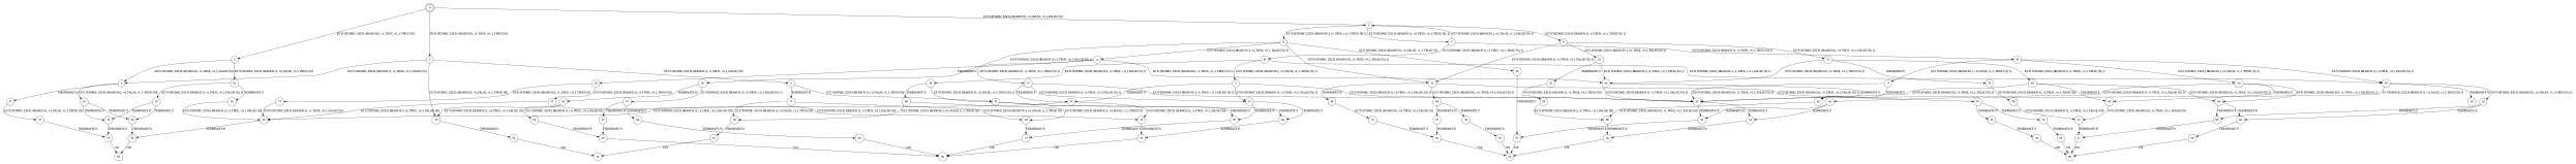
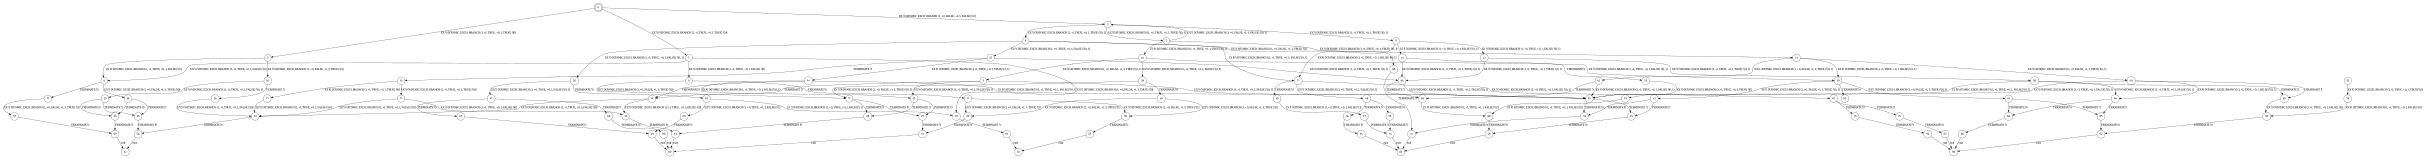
  digraph {
    fontname=Merriweather
    node [fontname=Merriweather shape=circle]
    edge [fontname=Merriweather]
    0 [peripheries=2]
    1
    2
    3
    4
    6
    70
    7
    8
    9
    10
    11
    12
    5
    13
    14
    15
    16
    17
    18
    19
    20
    21
    22
    86
    23
    24
    25
    26
    27
    28
    29
    30
    31
    32
    33
    34
    35
    36
    37
    38
    39
    40
    41
    42
    43
    44
    45
    46
    47
    48
    49
    50
    51
    52
    53
    54
    55
    56
    57
    58
    59
    60
    61
    62
    63
    64
    65
    66
    67
    68
    69
    71
    72
    73
    74
    75
    76
    77
    78
    79
    80
    81
    82
    83
    84
    85
    87
    88
    89
    90
    91
    92
    93
    94
    95
    96
    97
    98
    0 -> 1 [label="EX !0 !ATOMIC_EXCH_BRANCH (1, +1, TRUE, +0, 1, TRUE) !{0}"]
    0 -> 2 [label="EX !1 !ATOMIC_EXCH_BRANCH (1, +0, FALSE, +1, 3, FALSE) !{0}"]
    0 -> 3 [label="EX !0 !ATOMIC_EXCH_BRANCH (1, +1, TRUE, +0, 1, TRUE) !{0}"]
    1 -> 4 [label="EX !0 !ATOMIC_EXCH_BRANCH (1, +1, TRUE, +0, 1, FALSE) !{0}"]
    1 -> 6 [label="EX !0 !ATOMIC_EXCH_BRANCH (1, +1, TRUE, +0, 1, FALSE) !{0}"]
    1 -> 70 [label="EX !1 !ATOMIC_EXCH_BRANCH (1, +0, FALSE, +1, 3, TRUE) !{0}"]
    2 -> 7 [label="EX !1 !ATOMIC_EXCH_BRANCH (1, +0, TRUE, +0, 1, TRUE) !{0, 1}"]
    2 -> 8 [label="EX !0 !ATOMIC_EXCH_BRANCH (1, +1, TRUE, +0, 1, TRUE) !{0, 1}"]
    2 -> 9 [label="EX !0 !ATOMIC_EXCH_BRANCH (1, +1, TRUE, +0, 1, TRUE) !{0, 1}"]
    3 -> 6 [label="EX !0 !ATOMIC_EXCH_BRANCH (1, +1, TRUE, +0, 1, FALSE) !{0}"]
    3 -> 10 [label="EX !1 !ATOMIC_EXCH_BRANCH (1, +0, FALSE, +1, 3, TRUE) !{0}"]
    4 -> 11 [label="EX !1 !ATOMIC_EXCH_BRANCH (1, +0, FALSE, +1, 3, TRUE) !{0}"]
    4 -> 12 [label="TERMINATE !0"]
    6 -> 16 [label="EX !1 !ATOMIC_EXCH_BRANCH (1, +0, FALSE, +1, 3, TRUE) !{0}"]
    6 -> 17 [label="TERMINATE !0"]
    70 -> 91 [label="TERMINATE !1"]
    7 -> 2 [label="EX !1 !ATOMIC_EXCH_BRANCH (1, +0, FALSE, +1, 3, FALSE) !{0, 1}"]
    7 -> 18 [label="EX !0 !ATOMIC_EXCH_BRANCH (1, +1, TRUE, +0, 1, TRUE) !{0, 1}"]
    7 -> 19 [label="EX !0 !ATOMIC_EXCH_BRANCH (1, +1, TRUE, +0, 1, TRUE) !{0, 1}"]
    8 -> 20 [label="EX !0 !ATOMIC_EXCH_BRANCH (1, +1, TRUE, +0, 1, FALSE) !{0, 1}"]
    8 -> 21 [label="EX !1 !ATOMIC_EXCH_BRANCH (1, +0, TRUE, +0, 1, FALSE) !{0, 1}"]
    8 -> 22 [label="EX !0 !ATOMIC_EXCH_BRANCH (1, +1, TRUE, +0, 1, FALSE) !{0, 1}"]
    8 -> 86 [label="EX !1 !ATOMIC_EXCH_BRANCH (1, +0, FALSE, +1, 3, TRUE) !{1}"]
    9 -> 22 [label="EX !0 !ATOMIC_EXCH_BRANCH (1, +1, TRUE, +0, 1, FALSE) !{0, 1}"]
    9 -> 23 [label="EX !1 !ATOMIC_EXCH_BRANCH (1, +0, TRUE, +0, 1, FALSE) !{0, 1}"]
    9 -> 24 [label="EX !1 !ATOMIC_EXCH_BRANCH (1, +0, TRUE, +0, 1, FALSE) !{0, 1}"]
    10 -> 25 [label="EX !0 !ATOMIC_EXCH_BRANCH (1, +1, TRUE, +0, 1, FALSE) !{0, 1}"]
    10 -> 26 [label="TERMINATE !1"]
    11 -> 27 [label="TERMINATE !0"]
    11 -> 28 [label="TERMINATE !1"]
    12 -> 29 [label="EX !1 !ATOMIC_EXCH_BRANCH (1, +0, FALSE, +1, 3, TRUE) !{1}"]
    12 -> 30 [label="EX !1 !ATOMIC_EXCH_BRANCH (1, +0, FALSE, +1, 3, TRUE) !{1}"]
    5 -> 13 [label="EX !0 !ATOMIC_EXCH_BRANCH (1, +1, TRUE, +0, 1, FALSE) !{0, 1}"]
    5 -> 14 [label="TERMINATE !1"]
    5 -> 15 [label="EX !0 !ATOMIC_EXCH_BRANCH (1, +1, TRUE, +0, 1, FALSE) !{0, 1}"]
    13 -> 27 [label="TERMINATE !0"]
    13 -> 28 [label="TERMINATE !1"]
    14 -> 31 [label="EX !0 !ATOMIC_EXCH_BRANCH (1, +1, TRUE, +0, 1, FALSE) !{0}"]
    14 -> 32 [label="EX !0 !ATOMIC_EXCH_BRANCH (1, +1, TRUE, +0, 1, FALSE) !{0}"]
    15 -> 33 [label="TERMINATE !0"]
    15 -> 34 [label="TERMINATE !1"]
    16 -> 35 [label="TERMINATE !0"]
    16 -> 36 [label="TERMINATE !1"]
    17 -> 37 [label="EX !1 !ATOMIC_EXCH_BRANCH (1, +0, FALSE, +1, 3, TRUE) !{1}"]
    18 -> 5 [label="EX !1 !ATOMIC_EXCH_BRANCH (1, +0, FALSE, +1, 3, TRUE) !{0, 1}"]
    18 -> 38 [label="EX !0 !ATOMIC_EXCH_BRANCH (1, +1, TRUE, +0, 1, FALSE) !{0, 1}"]
    18 -> 39 [label="EX !0 !ATOMIC_EXCH_BRANCH (1, +1, TRUE, +0, 1, FALSE) !{0, 1}"]
    19 -> 39 [label="EX !0 !ATOMIC_EXCH_BRANCH (1, +1, TRUE, +0, 1, FALSE) !{0, 1}"]
    19 -> 40 [label="EX !1 !ATOMIC_EXCH_BRANCH (1, +0, FALSE, +1, 3, TRUE) !{0, 1}"]
    19 -> 41 [label="EX !1 !ATOMIC_EXCH_BRANCH (1, +0, FALSE, +1, 3, TRUE) !{0, 1}"]
    20 -> 42 [label="EX !1 !ATOMIC_EXCH_BRANCH (1, +0, TRUE, +0, 1, FALSE) !{0, 1}"]
    20 -> 43 [label="TERMINATE !0"]
    21 -> 44 [label="EX !0 !ATOMIC_EXCH_BRANCH (1, +1, TRUE, +0, 1, TRUE) !{0, 1}"]
    21 -> 45 [label="TERMINATE !1"]
    21 -> 46 [label="EX !0 !ATOMIC_EXCH_BRANCH (1, +1, TRUE, +0, 1, TRUE) !{0, 1}"]
    22 -> 47 [label="EX !1 !ATOMIC_EXCH_BRANCH (1, +0, TRUE, +0, 1, FALSE) !{0, 1}"]
    22 -> 48 [label="EX !1 !ATOMIC_EXCH_BRANCH (1, +0, TRUE, +0, 1, FALSE) !{0, 1}"]
    22 -> 49 [label="TERMINATE !0"]
    86 -> 57 [label="TERMINATE !1"]
    23 -> 46 [label="EX !0 !ATOMIC_EXCH_BRANCH (1, +1, TRUE, +0, 1, TRUE) !{0, 1}"]
    23 -> 50 [label="EX !0 !ATOMIC_EXCH_BRANCH (1, +1, TRUE, +0, 1, TRUE) !{0, 1}"]
-   23 -> 51 [label="TERMINATE !1"]
    24 -> 46 [label="EX !0 !ATOMIC_EXCH_BRANCH (1, +1, TRUE, +0, 1, TRUE) !{0, 1}"]
    24 -> 52 [label="TERMINATE !1"]
    25 -> 35 [label="TERMINATE !0"]
    25 -> 36 [label="TERMINATE !1"]
    26 -> 32 [label="EX !0 !ATOMIC_EXCH_BRANCH (1, +1, TRUE, +0, 1, FALSE) !{0}"]
    27 -> 53 [label="TERMINATE !1"]
    28 -> 54 [label="TERMINATE !0"]
    29 -> 53 [label="TERMINATE !1"]
    30 -> 55 [label="TERMINATE !1"]
    31 -> 54 [label="TERMINATE !0"]
    32 -> 56 [label="TERMINATE !0"]
    33 -> 57 [label="TERMINATE !1"]
    34 -> 58 [label="TERMINATE !0"]
    35 -> 59 [label="TERMINATE !1"]
    36 -> 56 [label="TERMINATE !0"]
    37 -> 59 [label="TERMINATE !1"]
    38 -> 11 [label="EX !1 !ATOMIC_EXCH_BRANCH (1, +0, FALSE, +1, 3, TRUE) !{0, 1}"]
    38 -> 60 [label="TERMINATE !0"]
    39 -> 61 [label="EX !1 !ATOMIC_EXCH_BRANCH (1, +0, FALSE, +1, 3, TRUE) !{0, 1}"]
    39 -> 62 [label="EX !1 !ATOMIC_EXCH_BRANCH (1, +0, FALSE, +1, 3, TRUE) !{0, 1}"]
    39 -> 63 [label="TERMINATE !0"]
    40 -> 15 [label="EX !0 !ATOMIC_EXCH_BRANCH (1, +1, TRUE, +0, 1, FALSE) !{0, 1}"]
    40 -> 64 [label="EX !0 !ATOMIC_EXCH_BRANCH (1, +1, TRUE, +0, 1, FALSE) !{0, 1}"]
    40 -> 65 [label="TERMINATE !1"]
    41 -> 15 [label="EX !0 !ATOMIC_EXCH_BRANCH (1, +1, TRUE, +0, 1, FALSE) !{0, 1}"]
    41 -> 66 [label="TERMINATE !1"]
    42 -> 67 [label="TERMINATE !0"]
    42 -> 68 [label="TERMINATE !1"]
    43 -> 70 [label="EX !1 !ATOMIC_EXCH_BRANCH (1, +0, TRUE, +0, 1, FALSE) !{1}"]
    43 -> 69 [label="EX !1 !ATOMIC_EXCH_BRANCH (1, +0, TRUE, +0, 1, FALSE) !{1}"]
    44 -> 13 [label="EX !0 !ATOMIC_EXCH_BRANCH (1, +1, TRUE, +0, 1, FALSE) !{0, 1}"]
    44 -> 14 [label="TERMINATE !1"]
    44 -> 15 [label="EX !0 !ATOMIC_EXCH_BRANCH (1, +1, TRUE, +0, 1, FALSE) !{0, 1}"]
    45 -> 71 [label="EX !0 !ATOMIC_EXCH_BRANCH (1, +1, TRUE, +0, 1, TRUE) !{0}"]
    45 -> 72 [label="EX !0 !ATOMIC_EXCH_BRANCH (1, +1, TRUE, +0, 1, TRUE) !{0}"]
    46 -> 15 [label="EX !0 !ATOMIC_EXCH_BRANCH (1, +1, TRUE, +0, 1, FALSE) !{0, 1}"]
    46 -> 66 [label="TERMINATE !1"]
    47 -> 73 [label="TERMINATE !0"]
    47 -> 74 [label="TERMINATE !1"]
    48 -> 75 [label="TERMINATE !0"]
    48 -> 76 [label="TERMINATE !1"]
    49 -> 77 [label="EX !1 !ATOMIC_EXCH_BRANCH (1, +0, TRUE, +0, 1, FALSE) !{1}"]
    50 -> 15 [label="EX !0 !ATOMIC_EXCH_BRANCH (1, +1, TRUE, +0, 1, FALSE) !{0, 1}"]
    50 -> 64 [label="EX !0 !ATOMIC_EXCH_BRANCH (1, +1, TRUE, +0, 1, FALSE) !{0, 1}"]
    50 -> 65 [label="TERMINATE !1"]
    51 -> 78 [label="EX !0 !ATOMIC_EXCH_BRANCH (1, +1, TRUE, +0, 1, TRUE) !{0}"]
    52 -> 79 [label="EX !0 !ATOMIC_EXCH_BRANCH (1, +1, TRUE, +0, 1, TRUE) !{0}"]
    53 -> 80 [label=exit]
    54 -> 80 [label=exit]
    55 -> 81 [label=exit]
    56 -> 82 [label=exit]
    57 -> 83 [label=exit]
    58 -> 83 [label=exit]
    59 -> 82 [label=exit]
    60 -> 29 [label="EX !1 !ATOMIC_EXCH_BRANCH (1, +0, FALSE, +1, 3, TRUE) !{1}"]
    60 -> 30 [label="EX !1 !ATOMIC_EXCH_BRANCH (1, +0, FALSE, +1, 3, TRUE) !{1}"]
    61 -> 84 [label="TERMINATE !0"]
    61 -> 85 [label="TERMINATE !1"]
    62 -> 33 [label="TERMINATE !0"]
    62 -> 34 [label="TERMINATE !1"]
    64 -> 84 [label="TERMINATE !0"]
    64 -> 85 [label="TERMINATE !1"]
    65 -> 87 [label="EX !0 !ATOMIC_EXCH_BRANCH (1, +1, TRUE, +0, 1, FALSE) !{0}"]
    66 -> 88 [label="EX !0 !ATOMIC_EXCH_BRANCH (1, +1, TRUE, +0, 1, FALSE) !{0}"]
    67 -> 89 [label="TERMINATE !1"]
    68 -> 90 [label="TERMINATE !0"]
    69 -> 89 [label="TERMINATE !1"]
    71 -> 31 [label="EX !0 !ATOMIC_EXCH_BRANCH (1, +1, TRUE, +0, 1, FALSE) !{0}"]
    71 -> 32 [label="EX !0 !ATOMIC_EXCH_BRANCH (1, +1, TRUE, +0, 1, FALSE) !{0}"]
    72 -> 32 [label="EX !0 !ATOMIC_EXCH_BRANCH (1, +1, TRUE, +0, 1, FALSE) !{0}"]
    73 -> 92 [label="TERMINATE !1"]
    74 -> 93 [label="TERMINATE !0"]
    75 -> 94 [label="TERMINATE !1"]
    76 -> 95 [label="TERMINATE !0"]
    77 -> 94 [label="TERMINATE !1"]
    78 -> 87 [label="EX !0 !ATOMIC_EXCH_BRANCH (1, +1, TRUE, +0, 1, FALSE) !{0}"]
    79 -> 88 [label="EX !0 !ATOMIC_EXCH_BRANCH (1, +1, TRUE, +0, 1, FALSE) !{0}"]
    84 -> 96 [label="TERMINATE !1"]
    85 -> 97 [label="TERMINATE !0"]
    87 -> 97 [label="TERMINATE !0"]
    88 -> 58 [label="TERMINATE !0"]
    89 -> 80 [label=exit]
    90 -> 80 [label=exit]
    91 -> 81 [label=exit]
    92 -> 98 [label=exit]
    93 -> 98 [label=exit]
    94 -> 83 [label=exit]
    95 -> 83 [label=exit]
    96 -> 98 [label=exit]
    97 -> 98 [label=exit]
  }
